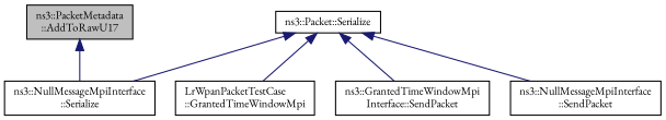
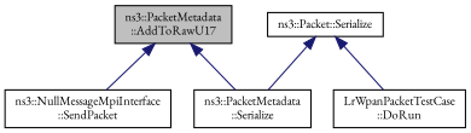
  digraph {
    fontname="EB Garamond"
    rankdir=TB
    node [color=black fillcolor=white fontname="EB Garamond" fontsize=10 shape=record style=filled]
    edge [color=midnightblue dir=back fontname="EB Garamond" fontsize=10 labelfontname=Helvetica labelfontsize=10 style=solid]
    n1 [fillcolor=grey75 fontcolor=black height=0.2 label="ns3::PacketMetadata\l::AddToRawU17" width=0.4]
-   n2 [height=0.2 label="ns3::NullMessageMpiInterface\l::Serialize" width=0.4]
+   n2 [height=0.2 label="ns3::PacketMetadata\l::Serialize" width=0.4]
    n3 [height=0.2 label="ns3::Packet::Serialize" width=0.4]
-   n4 [height=0.2 label="LrWpanPacketTestCase\l::GrantedTimeWindowMpi" width=0.4]
-   n5 [height=0.2 label="ns3::GrantedTimeWindowMpi\lInterface::SendPacket" width=0.4]
+   n4 [height=0.2 label="LrWpanPacketTestCase\l::DoRun" width=0.4]
    n6 [height=0.2 label="ns3::NullMessageMpiInterface\l::SendPacket" width=0.4]
    n1 -> n2
    n3 -> n2
    n3 -> n4
-   n3 -> n5
-   n3 -> n6
+   n1 -> n6
  }
